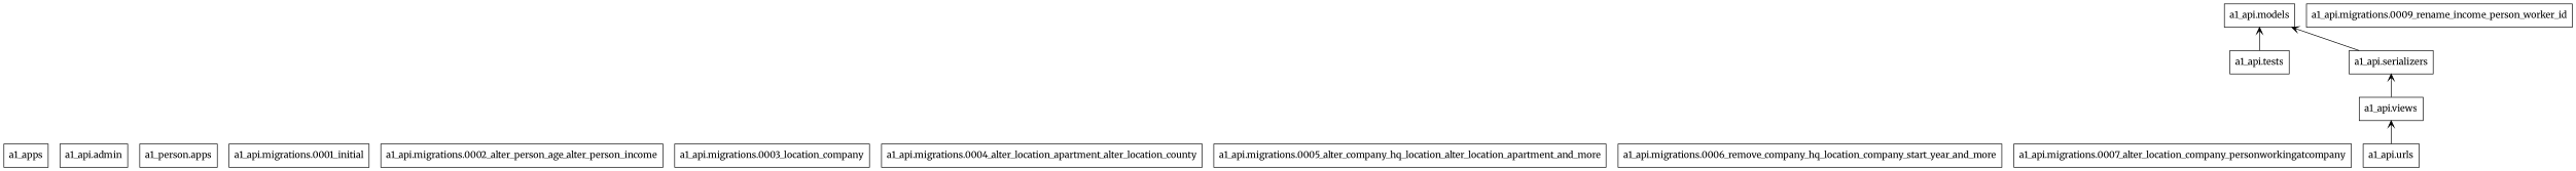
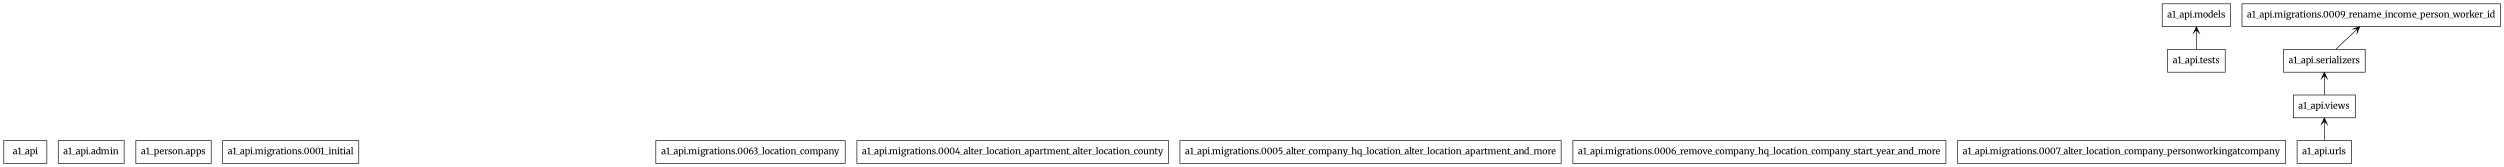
  digraph {
    fontname=Merriweather
    rankdir=BT
    node [color=black fontname=Merriweather shape=box style=solid]
    edge [arrowhead=open arrowtail=none fontname=Merriweather]
-   n1 [label=a1_apps]
+   n1 [label=a1_api]
    n2 [label="a1_api.admin"]
    n3 [label="a1_person.apps"]
    n4 [label="a1_api.migrations.0001_initial"]
-   n5 [label="a1_api.migrations.0002_alter_person_age_alter_person_income"]
-   n6 [label="a1_api.migrations.0003_location_company"]
+   n6 [label="a1_api.migrations.0063_location_company"]
    n7 [label="a1_api.migrations.0004_alter_location_apartment_alter_location_county"]
    n8 [label="a1_api.migrations.0005_alter_company_hq_location_alter_location_apartment_and_more"]
    n9 [label="a1_api.migrations.0006_remove_company_hq_location_company_start_year_and_more"]
    n10 [label="a1_api.migrations.0007_alter_location_company_personworkingatcompany"]
    n11 [label="a1_api.migrations.0009_rename_income_person_worker_id"]
    n12 [label="a1_api.models"]
    n13 [label="a1_api.serializers"]
    n14 [label="a1_api.tests"]
    n15 [label="a1_api.urls"]
    n16 [label="a1_api.views"]
-   n13 -> n12
+   n13 -> n11
    n14 -> n12
    n15 -> n16
    n16 -> n13
  }
